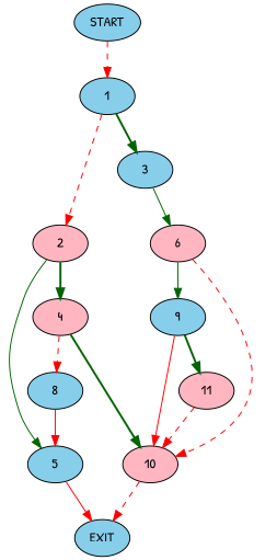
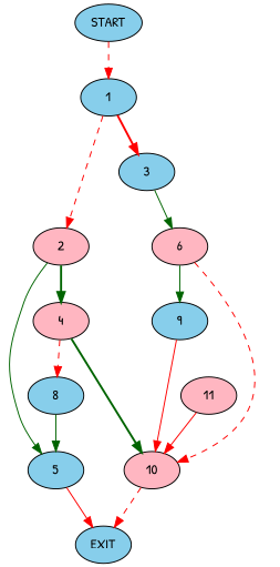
  digraph {
    fontname="Patrick Hand"
    node [fillcolor=skyblue fontname="Patrick Hand" style=filled]
    edge [color=red fontname="Patrick Hand" style=dashed]
    n1 [label=START]
    1
    2 [fillcolor=lightpink]
    3
    n5 [label=EXIT]
    4 [fillcolor=lightpink]
    5
    6 [fillcolor=lightpink]
    8
    10 [fillcolor=lightpink]
    9
    11 [fillcolor=lightpink]
    n1 -> 1
    1 -> 2
-   1 -> 3 [color=darkgreen style=bold]
+   1 -> 3 [style=bold]
    2 -> 4 [color=darkgreen style=bold]
    2 -> 5 [color=darkgreen style=solid]
    3 -> 6 [color=darkgreen style=solid]
    4 -> 8
    4 -> 10 [color=darkgreen style=bold]
    5 -> n5 [style=solid]
    6 -> 10
    6 -> 9 [color=darkgreen style=solid]
-   8 -> 5 [style=solid]
+   8 -> 5 [color=darkgreen style=solid]
    10 -> n5
    9 -> 10 [style=solid]
-   9 -> 11 [color=darkgreen style=bold]
-   11 -> 10
+   11 -> 10 [style=solid]
  }
